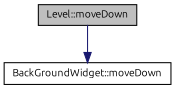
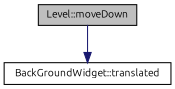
  digraph {
    rankdir=TB
    fontname=Ubuntu
    node [color=black fontname=Ubuntu fontsize=10 shape=record style=filled]
    n1 [fillcolor=grey75 fontcolor=black height=0.2 label="Level::moveDown" width=0.4]
-   n2 [fillcolor=white height=0.2 label="BackGroundWidget::moveDown" width=0.4]
+   n2 [fillcolor=white height=0.2 label="BackGroundWidget::translated" width=0.4]
    n1 -> n2 [color=midnightblue fontname=Ubuntu fontsize=10 labelfontname=Helvetica labelfontsize=10 style=solid]
  }
